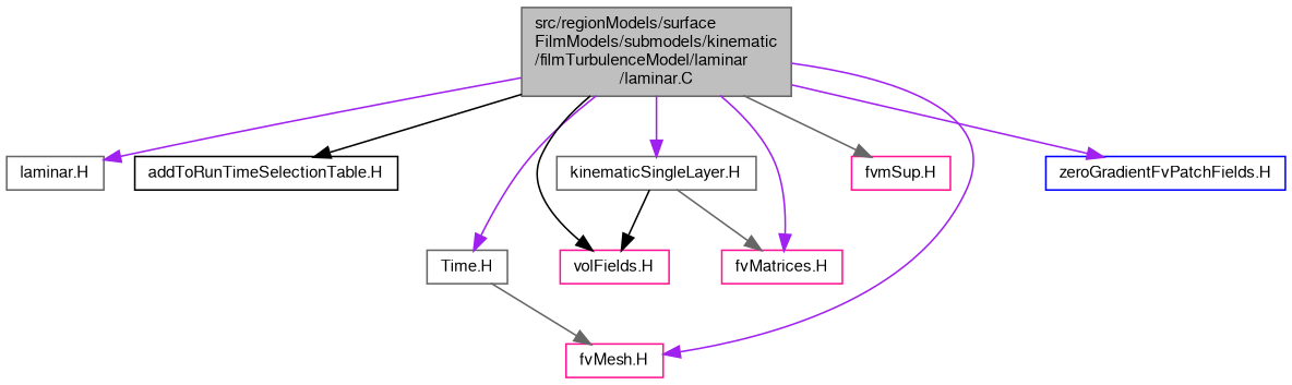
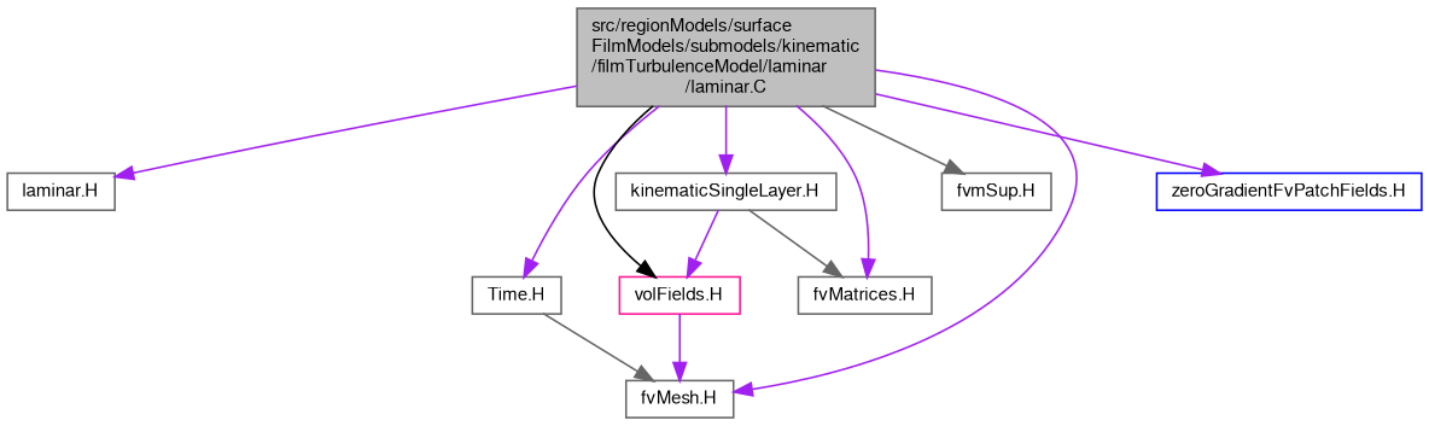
  digraph {
    node [color=gray40 fontname=FreeSans fontsize=10 shape=record]
    edge [color=purple fontname=FreeSans fontsize=10 labelfontname=FreeSans labelfontsize=10 style=solid]
    n1 [fillcolor=grey75 fontcolor=black height=0.2 label="src/regionModels/surface\lFilmModels/submodels/kinematic\l/filmTurbulenceModel/laminar\l/laminar.C" style=filled width=0.4]
    n2 [height=0.2 label="laminar.H" width=0.4]
-   n3 [color=black height=0.2 label="addToRunTimeSelectionTable.H" width=0.4]
-   n4 [color=deeppink height=0.2 label="fvMesh.H" width=0.4]
-   n5 [color=deeppink height=0.2 label="fvMatrices.H" width=0.4]
+   n4 [height=0.2 label="fvMesh.H" width=0.4]
+   n5 [height=0.2 label="fvMatrices.H" width=0.4]
    n6 [height=0.2 label="Time.H" width=0.4]
    n7 [color=deeppink height=0.2 label="volFields.H" width=0.4]
-   n8 [color=deeppink height=0.2 label="fvmSup.H" width=0.4]
+   n8 [height=0.2 label="fvmSup.H" width=0.4]
    n9 [height=0.2 label="kinematicSingleLayer.H" width=0.4]
    n10 [color=blue height=0.2 label="zeroGradientFvPatchFields.H" width=0.4]
    n1 -> n2
-   n1 -> n3 [color=black]
    n1 -> n4
    n1 -> n5
    n1 -> n6
    n1 -> n7 [color=black]
    n1 -> n8 [color=gray40]
    n1 -> n9
    n1 -> n10
    n6 -> n4 [color=gray40]
+   n7 -> n4
    n9 -> n5 [color=gray40]
-   n9 -> n7 [color=black]
+   n9 -> n7
  }
